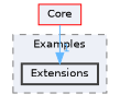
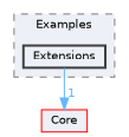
  digraph {
    compound=true
    node [fillcolor="#edf0f7" fontname=Helvetica fontsize=10 shape=box]
    n1 [color=grey25 height=0.2 label=Extensions style="filled,bold" width=0.4]
    n2 [color=red height=0.2 label=Core style=filled width=0.4]
    subgraph cluster_1 {
      bgcolor="#edf0f7"
      fontname=Helvetica
      fontsize=10
      label=Examples
      pencolor=grey50
      style="filled,dashed"
      n1
    }
-   n2 -> n1 [color=steelblue1 fontcolor=steelblue1 fontname=Helvetica fontsize=10 headlabel=1 labeldistance=1.5 labelfontname=Helvetica labelfontsize=10]
+   n1 -> n2 [color=steelblue1 fontcolor=steelblue1 fontname=Helvetica fontsize=10 headlabel=1 labeldistance=1.5 labelfontname=Helvetica labelfontsize=10]
  }
